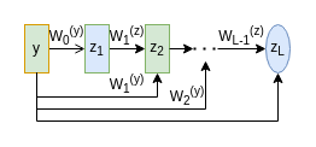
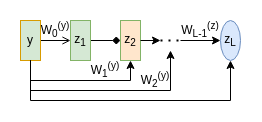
  <mxCell id="0" />
  <mxCell id="1" parent="0" />
  <mxCell id="2" style="edgeStyle=orthogonalEdgeStyle;rounded=0;orthogonalLoop=1;jettySize=auto;html=1;exitX=1;exitY=0.5;exitDx=0;exitDy=0;entryX=0;entryY=0.5;entryDx=0;entryDy=0;endArrow=open;" edge="1" parent="1" source="3" target="5"><mxGeometry relative="1" as="geometry" /></mxCell>
  <mxCell id="3" value="y" style="rounded=0;whiteSpace=wrap;html=1;fillColor=#d5e8d4;strokeColor=#d79b00;" vertex="1" parent="1"><mxGeometry x="20" y="20" width="20" height="40" as="geometry" /></mxCell>
- <mxCell id="4" style="edgeStyle=orthogonalEdgeStyle;rounded=0;orthogonalLoop=1;jettySize=auto;html=1;exitX=1;exitY=0.5;exitDx=0;exitDy=0;entryX=0;entryY=0.5;entryDx=0;entryDy=0;" edge="1" parent="1" source="5" target="6"><mxGeometry relative="1" as="geometry" /></mxCell>
- <mxCell id="5" value="&lt;p style=&quot;margin: 0cm; text-align: start;&quot; class=&quot;MsoNormal&quot;&gt;z&lt;sub&gt;1&lt;font face=&quot;Calibri, sans-serif&quot;&gt;&lt;/font&gt;&lt;/sub&gt;&lt;/p&gt;" style="rounded=0;whiteSpace=wrap;html=1;fillColor=#dae8fc;strokeColor=#82b366;" vertex="1" parent="1"><mxGeometry x="70" y="20" width="20" height="40" as="geometry" /></mxCell>
- <mxCell id="6" value="&lt;p style=&quot;margin: 0cm; text-align: start;&quot; class=&quot;MsoNormal&quot;&gt;z&lt;sub&gt;2&lt;font face=&quot;Calibri, sans-serif&quot;&gt;&lt;/font&gt;&lt;/sub&gt;&lt;/p&gt;" style="rounded=0;whiteSpace=wrap;html=1;fillColor=#d5e8d4;strokeColor=#82b366;" vertex="1" parent="1"><mxGeometry x="120" y="20" width="20" height="40" as="geometry" /></mxCell>
+ <mxCell id="4" style="edgeStyle=orthogonalEdgeStyle;rounded=0;orthogonalLoop=1;jettySize=auto;html=1;exitX=1;exitY=0.5;exitDx=0;exitDy=0;entryX=0;entryY=0.5;entryDx=0;entryDy=0;endArrow=diamond;" edge="1" parent="1" source="5" target="6"><mxGeometry relative="1" as="geometry" /></mxCell>
+ <mxCell id="5" value="&lt;p style=&quot;margin: 0cm; text-align: start;&quot; class=&quot;MsoNormal&quot;&gt;z&lt;sub&gt;1&lt;font face=&quot;Calibri, sans-serif&quot;&gt;&lt;/font&gt;&lt;/sub&gt;&lt;/p&gt;" style="rounded=0;whiteSpace=wrap;html=1;fillColor=#d5e8d4;strokeColor=#82b366;" vertex="1" parent="1"><mxGeometry x="70" y="20" width="20" height="40" as="geometry" /></mxCell>
+ <mxCell id="6" value="&lt;p style=&quot;margin: 0cm; text-align: start;&quot; class=&quot;MsoNormal&quot;&gt;z&lt;sub&gt;2&lt;font face=&quot;Calibri, sans-serif&quot;&gt;&lt;/font&gt;&lt;/sub&gt;&lt;/p&gt;" style="rounded=0;whiteSpace=wrap;html=1;fillColor=#ffe6cc;strokeColor=#82b366;" vertex="1" parent="1"><mxGeometry x="120" y="20" width="20" height="40" as="geometry" /></mxCell>
  <mxCell id="7" value="&lt;p style=&quot;margin: 0cm; text-align: start;&quot; class=&quot;MsoNormal&quot;&gt;z&lt;sub&gt;L&lt;/sub&gt;&lt;/p&gt;" style="ellipse;whiteSpace=wrap;html=1;fillColor=#dae8fc;strokeColor=#6c8ebf;" vertex="1" parent="1"><mxGeometry x="220" y="20" width="20" height="40" as="geometry" /></mxCell>
  <mxCell id="8" value="&lt;p style=&quot;margin: 0cm; text-align: start;&quot; class=&quot;MsoNormal&quot;&gt;W&lt;sub&gt;0&lt;/sub&gt;&lt;sup&gt;(y)&lt;font face=&quot;Calibri, sans-serif&quot;&gt;&lt;/font&gt;&lt;/sup&gt;&lt;/p&gt;" style="text;html=1;strokeColor=none;fillColor=none;align=center;verticalAlign=middle;whiteSpace=wrap;rounded=0;" vertex="1" parent="1"><mxGeometry x="40" y="20" width="30" height="20" as="geometry" /></mxCell>
- <mxCell id="9" value="&lt;p style=&quot;margin: 0cm; text-align: start;&quot; class=&quot;MsoNormal&quot;&gt;W&lt;sub&gt;1&lt;/sub&gt;&lt;sup&gt;(z)&lt;font face=&quot;Calibri, sans-serif&quot;&gt;&lt;/font&gt;&lt;/sup&gt;&lt;/p&gt;" style="text;html=1;strokeColor=none;fillColor=none;align=center;verticalAlign=middle;whiteSpace=wrap;rounded=0;" vertex="1" parent="1"><mxGeometry x="90" y="20" width="30" height="20" as="geometry" /></mxCell>
  <mxCell id="10" value="" style="endArrow=classic;html=1;rounded=0;exitX=1;exitY=0.5;exitDx=0;exitDy=0;" edge="1" parent="1" source="6"><mxGeometry width="50" height="50" relative="1" as="geometry"><mxPoint x="170" y="100" as="sourcePoint" /><mxPoint x="160" y="40" as="targetPoint" /></mxGeometry></mxCell>
  <mxCell id="11" value="" style="endArrow=none;dashed=1;html=1;dashPattern=1 3;strokeWidth=2;rounded=0;" edge="1" parent="1"><mxGeometry width="50" height="50" relative="1" as="geometry"><mxPoint x="160" y="40" as="sourcePoint" /><mxPoint x="180" y="40" as="targetPoint" /></mxGeometry></mxCell>
  <mxCell id="12" value="" style="endArrow=classic;html=1;rounded=0;entryX=0;entryY=0.5;entryDx=0;entryDy=0;" edge="1" parent="1" target="7"><mxGeometry width="50" height="50" relative="1" as="geometry"><mxPoint x="180" y="40" as="sourcePoint" /><mxPoint x="220" y="50" as="targetPoint" /></mxGeometry></mxCell>
  <mxCell id="13" value="&lt;p style=&quot;margin: 0cm; text-align: start;&quot; class=&quot;MsoNormal&quot;&gt;W&lt;sub&gt;L-1&lt;/sub&gt;&lt;sup&gt;(z)&lt;/sup&gt;&lt;/p&gt;" style="text;html=1;strokeColor=none;fillColor=none;align=center;verticalAlign=middle;whiteSpace=wrap;rounded=0;" vertex="1" parent="1"><mxGeometry x="180" y="20" width="40" height="20" as="geometry" /></mxCell>
  <mxCell id="14" value="" style="endArrow=classic;html=1;rounded=0;exitX=0.5;exitY=1;exitDx=0;exitDy=0;entryX=0.5;entryY=1;entryDx=0;entryDy=0;" edge="1" parent="1" source="3" target="6"><mxGeometry width="50" height="50" relative="1" as="geometry"><mxPoint x="170" y="100" as="sourcePoint" /><mxPoint x="130" y="70" as="targetPoint" /><Array as="points"><mxPoint x="30" y="80" /><mxPoint x="130" y="80" /></Array></mxGeometry></mxCell>
  <mxCell id="15" value="" style="endArrow=classic;html=1;rounded=0;exitX=0.5;exitY=1;exitDx=0;exitDy=0;" edge="1" parent="1" source="3"><mxGeometry width="50" height="50" relative="1" as="geometry"><mxPoint x="170" y="100" as="sourcePoint" /><mxPoint x="170" y="50" as="targetPoint" /><Array as="points"><mxPoint x="30" y="90" /><mxPoint x="170" y="90" /></Array></mxGeometry></mxCell>
  <mxCell id="16" value="" style="endArrow=classic;html=1;rounded=0;exitX=0.5;exitY=1;exitDx=0;exitDy=0;entryX=0.5;entryY=1;entryDx=0;entryDy=0;" edge="1" parent="1" source="3" target="7"><mxGeometry width="50" height="50" relative="1" as="geometry"><mxPoint x="170" y="100" as="sourcePoint" /><mxPoint x="220" y="50" as="targetPoint" /><Array as="points"><mxPoint x="30" y="100" /><mxPoint x="230" y="100" /></Array></mxGeometry></mxCell>
  <mxCell id="17" value="&lt;p style=&quot;margin: 0cm; text-align: start;&quot; class=&quot;MsoNormal&quot;&gt;W&lt;sub&gt;1&lt;/sub&gt;&lt;sup&gt;(y)&lt;font face=&quot;Calibri, sans-serif&quot;&gt;&lt;/font&gt;&lt;/sup&gt;&lt;/p&gt;" style="text;html=1;strokeColor=none;fillColor=none;align=center;verticalAlign=middle;whiteSpace=wrap;rounded=0;" vertex="1" parent="1"><mxGeometry x="90" y="60" width="30" height="20" as="geometry" /></mxCell>
  <mxCell id="18" value="&lt;p style=&quot;margin: 0cm; text-align: start;&quot; class=&quot;MsoNormal&quot;&gt;W&lt;sub&gt;2&lt;/sub&gt;&lt;sup&gt;(y)&lt;font face=&quot;Calibri, sans-serif&quot;&gt;&lt;/font&gt;&lt;/sup&gt;&lt;/p&gt;" style="text;html=1;strokeColor=none;fillColor=none;align=center;verticalAlign=middle;whiteSpace=wrap;rounded=0;" vertex="1" parent="1"><mxGeometry x="140" y="70" width="30" height="20" as="geometry" /></mxCell>
